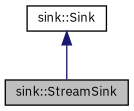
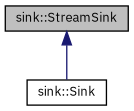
  digraph {
    fontname="IBM Plex Sans"
    node [color=black fontname="IBM Plex Sans" fontsize=10 shape=record]
    n1 [fillcolor=grey75 fontcolor=black height=0.2 label="sink::StreamSink" style=filled width=0.4]
    n2 [height=0.2 label="sink::Sink" width=0.4]
-   n2 -> n1 [color=midnightblue dir=back fontname="IBM Plex Sans" fontsize=10 labelfontname=Helvetica labelfontsize=10 style=solid]
+   n1 -> n2 [color=midnightblue dir=back fontname="IBM Plex Sans" fontsize=10 labelfontname=Helvetica labelfontsize=10 style=solid]
  }
